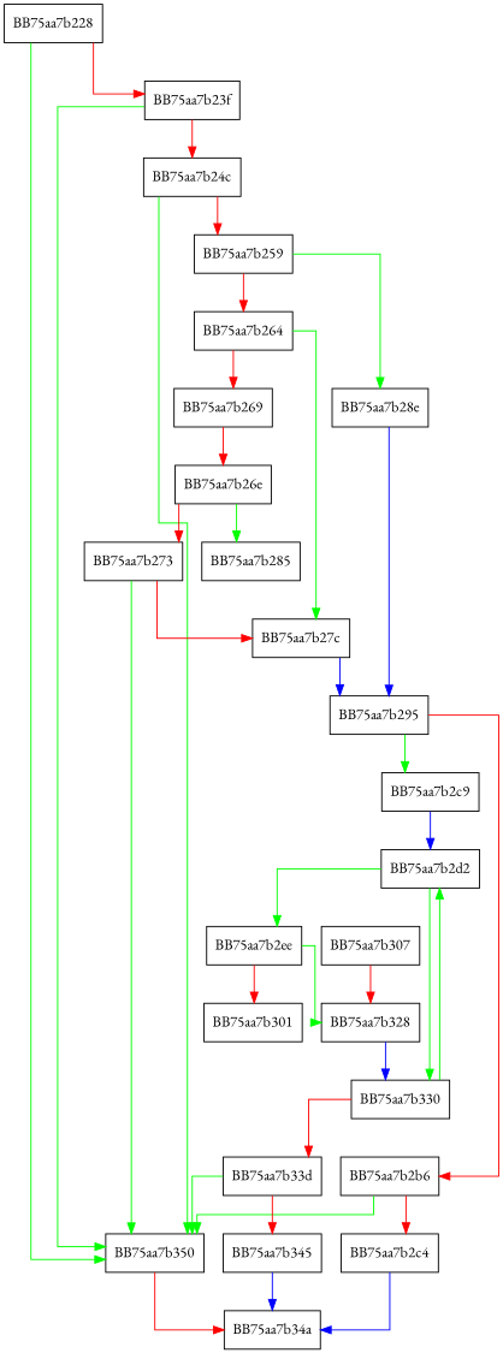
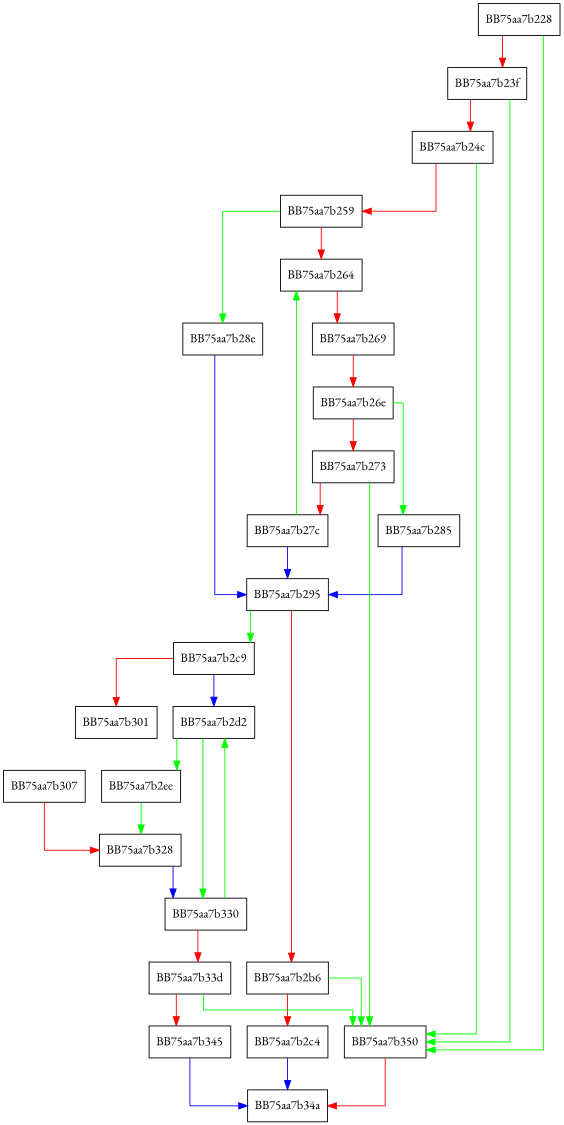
  digraph {
    fontname="EB Garamond"
    splines=ortho
    node [fontname="EB Garamond" shape=box]
    edge [color=red fontname="EB Garamond"]
    BB75aa7b228
    BB75aa7b350
    BB75aa7b23f
    BB75aa7b34a
    BB75aa7b24c
    BB75aa7b259
    BB75aa7b28e
    BB75aa7b264
    BB75aa7b295
    BB75aa7b27c
    BB75aa7b269
    BB75aa7b2c9
    BB75aa7b2b6
    BB75aa7b26e
    BB75aa7b285
    BB75aa7b273
    BB75aa7b2d2
    BB75aa7b2c4
    BB75aa7b330
    BB75aa7b2ee
    BB75aa7b33d
    BB75aa7b328
    BB75aa7b301
    BB75aa7b345
    BB75aa7b307
    BB75aa7b228 -> BB75aa7b350 [color=green]
    BB75aa7b228 -> BB75aa7b23f
    BB75aa7b350 -> BB75aa7b34a
    BB75aa7b23f -> BB75aa7b350 [color=green]
    BB75aa7b23f -> BB75aa7b24c
    BB75aa7b24c -> BB75aa7b350 [color=green]
    BB75aa7b24c -> BB75aa7b259
    BB75aa7b259 -> BB75aa7b28e [color=green]
    BB75aa7b259 -> BB75aa7b264
    BB75aa7b28e -> BB75aa7b295 [color=blue]
-   BB75aa7b264 -> BB75aa7b27c [color=green]
+   BB75aa7b27c -> BB75aa7b264 [color=green]
    BB75aa7b264 -> BB75aa7b269
    BB75aa7b295 -> BB75aa7b2c9 [color=green]
    BB75aa7b295 -> BB75aa7b2b6
    BB75aa7b27c -> BB75aa7b295 [color=blue]
    BB75aa7b269 -> BB75aa7b26e
    BB75aa7b2c9 -> BB75aa7b2d2 [color=blue]
    BB75aa7b2b6 -> BB75aa7b350 [color=green]
    BB75aa7b2b6 -> BB75aa7b2c4
    BB75aa7b26e -> BB75aa7b285 [color=green]
    BB75aa7b26e -> BB75aa7b273
+   BB75aa7b285 -> BB75aa7b295 [color=blue]
    BB75aa7b273 -> BB75aa7b350 [color=green]
    BB75aa7b273 -> BB75aa7b27c
    BB75aa7b2d2 -> BB75aa7b330 [color=green]
    BB75aa7b2d2 -> BB75aa7b2ee [color=green]
    BB75aa7b2c4 -> BB75aa7b34a [color=blue]
    BB75aa7b330 -> BB75aa7b2d2 [color=green]
    BB75aa7b330 -> BB75aa7b33d
    BB75aa7b2ee -> BB75aa7b328 [color=green]
-   BB75aa7b2ee -> BB75aa7b301
+   BB75aa7b2c9 -> BB75aa7b301
    BB75aa7b33d -> BB75aa7b350 [color=green]
    BB75aa7b33d -> BB75aa7b345
    BB75aa7b328 -> BB75aa7b330 [color=blue]
    BB75aa7b345 -> BB75aa7b34a [color=blue]
    BB75aa7b307 -> BB75aa7b328
  }
